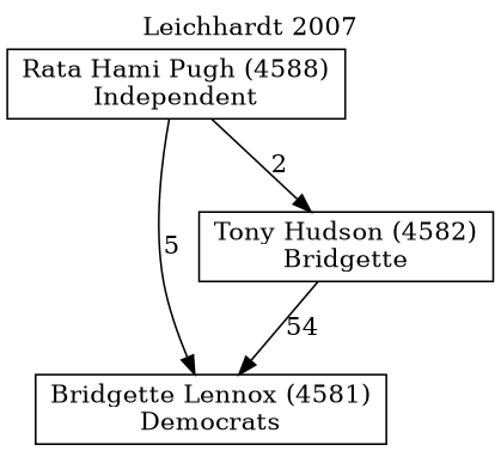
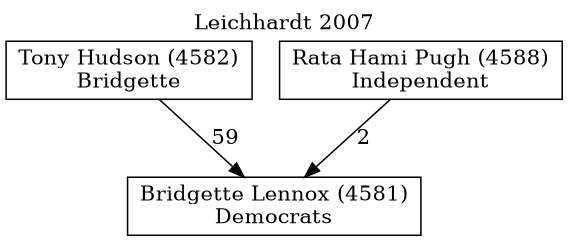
  digraph {
    label="Leichhardt 2007"
    labelloc=t
    mclimit=10
    node [shape=box]
    n1 [label="Bridgette Lennox (4581)\nDemocrats"]
    n2 [label="Tony Hudson (4582)\nBridgette"]
    n3 [label="Rata Hami Pugh (4588)\nIndependent"]
-   n2 -> n1 [label=54]
-   n3 -> n1 [label=5]
-   n3 -> n2 [label=2]
+   n2 -> n1 [label=59]
+   n3 -> n1 [label=2]
  }
